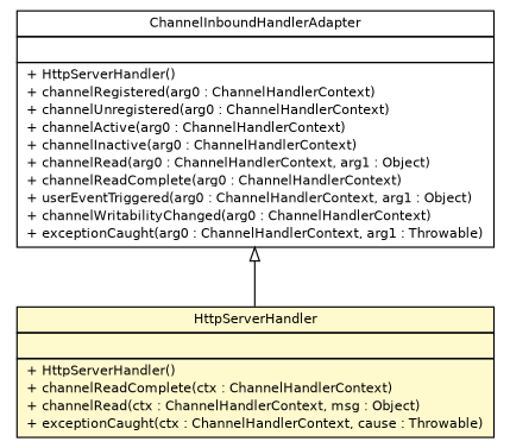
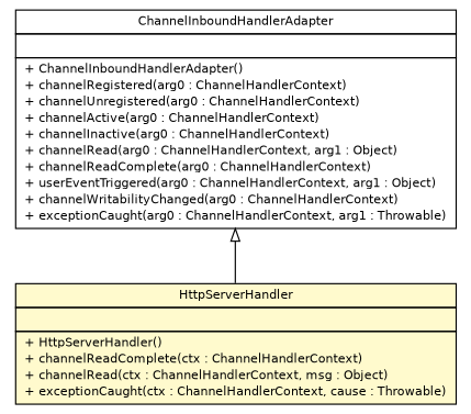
  digraph {
    nodesep=0.25
    ranksep=0.5
    node [fontcolor=black fontname=Helvetica fontsize=10.0 shape=plaintext]
    n1 [label=<<table title="com.xley.lfosc.http.server.HttpServerHandler" border="0" cellborder="1" cellspacing="0" cellpadding="2" port="p" bgcolor="lemonChiffon" href="./HttpServerHandler.html"> 		<tr><td><table border="0" cellspacing="0" cellpadding="1"> <tr><td align="center" balign="center"> HttpServerHandler </td></tr> 		</table></td></tr> 		<tr><td><table border="0" cellspacing="0" cellpadding="1"> <tr><td align="left" balign="left">  </td></tr> 		</table></td></tr> 		<tr><td><table border="0" cellspacing="0" cellpadding="1"> <tr><td align="left" balign="left"> + HttpServerHandler() </td></tr> <tr><td align="left" balign="left"> + channelReadComplete(ctx : ChannelHandlerContext) </td></tr> <tr><td align="left" balign="left"> + channelRead(ctx : ChannelHandlerContext, msg : Object) </td></tr> <tr><td align="left" balign="left"> + exceptionCaught(ctx : ChannelHandlerContext, cause : Throwable) </td></tr> 		</table></td></tr> 		</table>>]
-   n2 [label=<<table title="io.netty.channel.ChannelInboundHandlerAdapter" border="0" cellborder="1" cellspacing="0" cellpadding="2" port="p" href="http://java.sun.com/j2se/1.4.2/docs/api/io/netty/channel/ChannelInboundHandlerAdapter.html"> 		<tr><td><table border="0" cellspacing="0" cellpadding="1"> <tr><td align="center" balign="center"> ChannelInboundHandlerAdapter </td></tr> 		</table></td></tr> 		<tr><td><table border="0" cellspacing="0" cellpadding="1"> <tr><td align="left" balign="left">  </td></tr> 		</table></td></tr> 		<tr><td><table border="0" cellspacing="0" cellpadding="1"> <tr><td align="left" balign="left"> + HttpServerHandler() </td></tr> <tr><td align="left" balign="left"> + channelRegistered(arg0 : ChannelHandlerContext) </td></tr> <tr><td align="left" balign="left"> + channelUnregistered(arg0 : ChannelHandlerContext) </td></tr> <tr><td align="left" balign="left"> + channelActive(arg0 : ChannelHandlerContext) </td></tr> <tr><td align="left" balign="left"> + channelInactive(arg0 : ChannelHandlerContext) </td></tr> <tr><td align="left" balign="left"> + channelRead(arg0 : ChannelHandlerContext, arg1 : Object) </td></tr> <tr><td align="left" balign="left"> + channelReadComplete(arg0 : ChannelHandlerContext) </td></tr> <tr><td align="left" balign="left"> + userEventTriggered(arg0 : ChannelHandlerContext, arg1 : Object) </td></tr> <tr><td align="left" balign="left"> + channelWritabilityChanged(arg0 : ChannelHandlerContext) </td></tr> <tr><td align="left" balign="left"> + exceptionCaught(arg0 : ChannelHandlerContext, arg1 : Throwable) </td></tr> 		</table></td></tr> 		</table>>]
+   n2 [label=<<table title="io.netty.channel.ChannelInboundHandlerAdapter" border="0" cellborder="1" cellspacing="0" cellpadding="2" port="p" href="http://java.sun.com/j2se/1.4.2/docs/api/io/netty/channel/ChannelInboundHandlerAdapter.html"> 		<tr><td><table border="0" cellspacing="0" cellpadding="1"> <tr><td align="center" balign="center"> ChannelInboundHandlerAdapter </td></tr> 		</table></td></tr> 		<tr><td><table border="0" cellspacing="0" cellpadding="1"> <tr><td align="left" balign="left">  </td></tr> 		</table></td></tr> 		<tr><td><table border="0" cellspacing="0" cellpadding="1"> <tr><td align="left" balign="left"> + ChannelInboundHandlerAdapter() </td></tr> <tr><td align="left" balign="left"> + channelRegistered(arg0 : ChannelHandlerContext) </td></tr> <tr><td align="left" balign="left"> + channelUnregistered(arg0 : ChannelHandlerContext) </td></tr> <tr><td align="left" balign="left"> + channelActive(arg0 : ChannelHandlerContext) </td></tr> <tr><td align="left" balign="left"> + channelInactive(arg0 : ChannelHandlerContext) </td></tr> <tr><td align="left" balign="left"> + channelRead(arg0 : ChannelHandlerContext, arg1 : Object) </td></tr> <tr><td align="left" balign="left"> + channelReadComplete(arg0 : ChannelHandlerContext) </td></tr> <tr><td align="left" balign="left"> + userEventTriggered(arg0 : ChannelHandlerContext, arg1 : Object) </td></tr> <tr><td align="left" balign="left"> + channelWritabilityChanged(arg0 : ChannelHandlerContext) </td></tr> <tr><td align="left" balign="left"> + exceptionCaught(arg0 : ChannelHandlerContext, arg1 : Throwable) </td></tr> 		</table></td></tr> 		</table>>]
    n2 -> n1 [arrowtail=empty dir=back fontname=Helvetica fontsize=10 headport=p labelfontname=Helvetica labelfontsize=10 tailport=p]
  }
